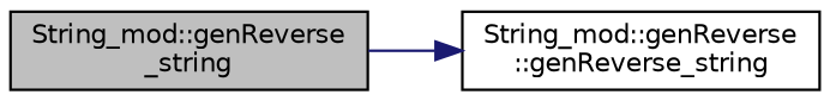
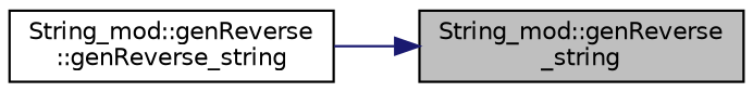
  digraph {
    rankdir=RL
    node [color=black fontname=Helvetica fontsize=10 shape=record style=filled]
    n1 [fillcolor=grey75 fontcolor=black height=0.2 label="String_mod::genReverse\l_string" width=0.4]
    n2 [fillcolor=white height=0.2 label="String_mod::genReverse\l::genReverse_string" width=0.4]
-   n2 -> n1 [color=midnightblue dir=back fontname=Helvetica fontsize=10 labelfontname=Helvetica labelfontsize=10 style=solid]
+   n1 -> n2 [color=midnightblue dir=back fontname=Helvetica fontsize=10 labelfontname=Helvetica labelfontsize=10 style=solid]
  }
